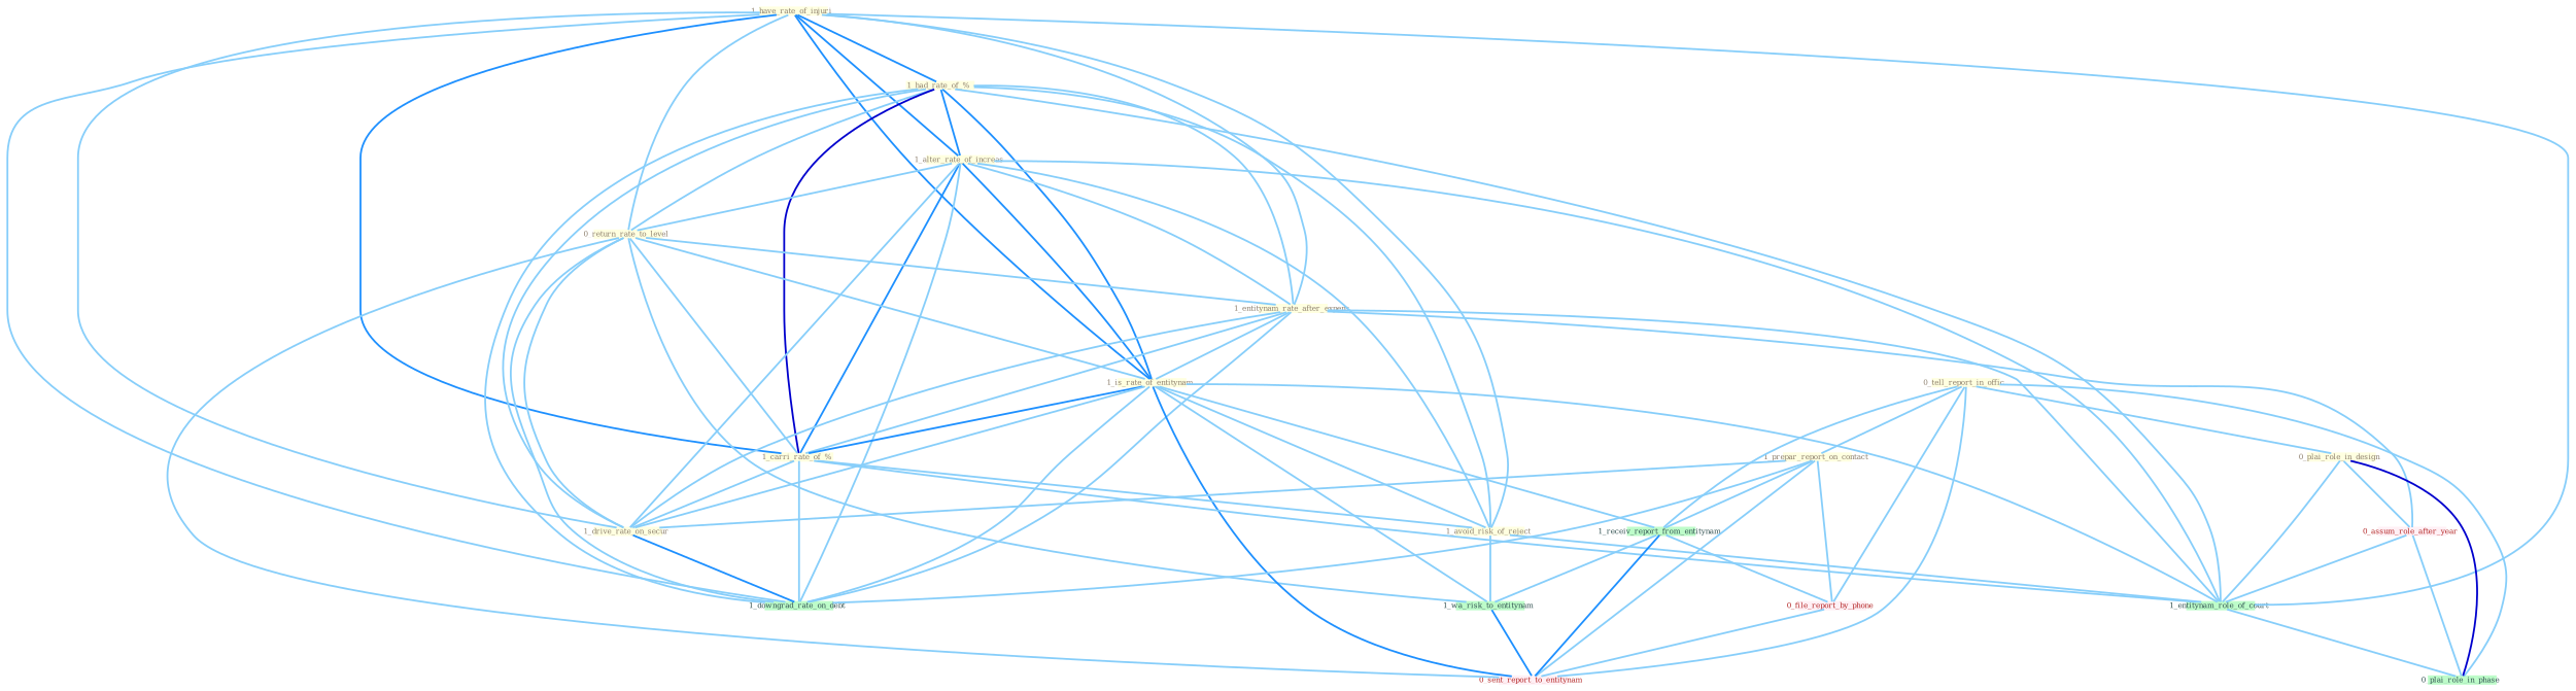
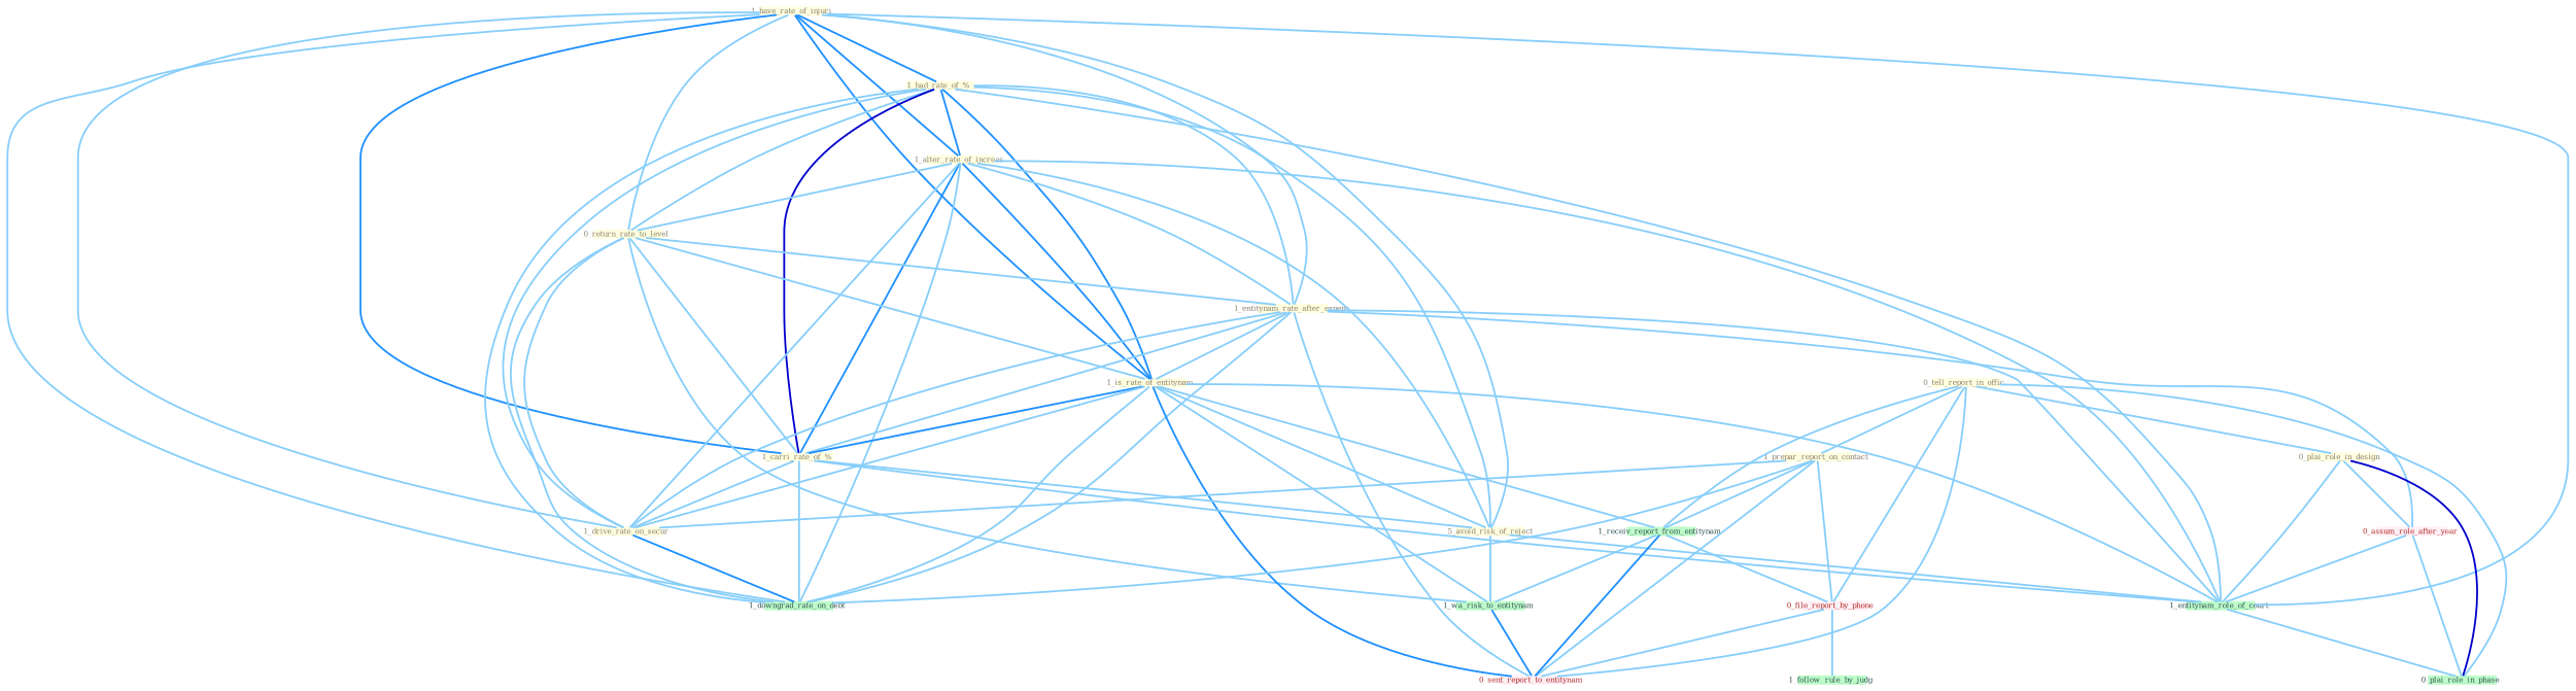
  graph {
    node [color="#ffffe0" fixedsize=true fontcolor="#8b7d6b" fontsize=4 shape=polygon style=filled]
    edge [color="#87cefa" w=1]
    "1_have_rate_of_injuri " [height=.06 width=.5]
    "1_had_rate_of_% " [height=.06 width=.5]
    "0_tell_report_in_offic " [height=.06 width=.5]
    "1_alter_rate_of_increas " [height=.06 width=.5]
    "0_return_rate_to_level " [height=.06 width=.5]
    "1_entitynam_rate_after_expens " [height=.06 width=.5]
    "1_is_rate_of_entitynam " [height=.06 width=.5]
    "1_carri_rate_of_% " [height=.06 width=.5]
    "1_prepar_report_on_contact " [height=.06 width=.5]
    "1_drive_rate_on_secur " [height=.06 width=.5]
-   "1_avoid_risk_of_reject " [height=.06 width=.5]
+   "1_avoid_risk_of_reject " [height=.06 width=.5 label="5_avoid_risk_of_reject"]
    "0_plai_role_in_design " [height=.06 width=.5]
    "0_assum_role_after_year " [color="#fff0f5" fontcolor="#b22222" height=.06 width=.5]
    "0_file_report_by_phone " [color="#fff0f5" fontcolor="#b22222" height=.06 width=.5]
    "0_sent_report_to_entitynam " [color="#fff0f5" fontcolor="#b22222" height=.06 width=.5]
    "1_entitynam_role_of_court " [color="#BDFCC9" fontcolor="#2f4f4f" height=.06 width=.5]
    "1_downgrad_rate_on_debt " [color="#BDFCC9" fontcolor="#2f4f4f" height=.06 width=.5]
    "1_receiv_report_from_entitynam " [color="#BDFCC9" fontcolor="#2f4f4f" height=.06 width=.5]
    "0_plai_role_in_phase " [color="#BDFCC9" fontcolor="#2f4f4f" height=.06 width=.5]
    "1_wa_risk_to_entitynam " [color="#BDFCC9" fontcolor="#2f4f4f" height=.06 width=.5]
+   "1_follow_rule_by_judg " [color="#BDFCC9" fontcolor="#2f4f4f" height=.06 width=.5]
    subgraph sub_1 {
      "1_have_rate_of_injuri "
      "1_had_rate_of_% "
      "0_tell_report_in_offic "
      "1_alter_rate_of_increas "
      "0_return_rate_to_level "
      "1_entitynam_rate_after_expens "
      "1_is_rate_of_entitynam "
      "1_carri_rate_of_% "
      "1_prepar_report_on_contact "
      "1_drive_rate_on_secur "
      "1_avoid_risk_of_reject "
      "0_plai_role_in_design "
    }
    subgraph sub_2 {
      "0_assum_role_after_year "
      "0_file_report_by_phone "
      "0_sent_report_to_entitynam "
    }
    "1_have_rate_of_injuri " -- "1_had_rate_of_% " [color="#1e90ff" w=2]
    "1_have_rate_of_injuri " -- "1_alter_rate_of_increas " [color="#1e90ff" w=2]
    "1_have_rate_of_injuri " -- "0_return_rate_to_level "
    "1_have_rate_of_injuri " -- "1_entitynam_rate_after_expens "
    "1_have_rate_of_injuri " -- "1_is_rate_of_entitynam " [color="#1e90ff" w=2]
    "1_have_rate_of_injuri " -- "1_carri_rate_of_% " [color="#1e90ff" w=2]
    "1_have_rate_of_injuri " -- "1_drive_rate_on_secur "
    "1_have_rate_of_injuri " -- "1_avoid_risk_of_reject "
    "1_have_rate_of_injuri " -- "1_entitynam_role_of_court "
    "1_have_rate_of_injuri " -- "1_downgrad_rate_on_debt "
    "1_had_rate_of_% " -- "1_alter_rate_of_increas " [color="#1e90ff" w=2]
    "1_had_rate_of_% " -- "0_return_rate_to_level "
    "1_had_rate_of_% " -- "1_entitynam_rate_after_expens "
    "1_had_rate_of_% " -- "1_is_rate_of_entitynam " [color="#1e90ff" w=2]
    "1_had_rate_of_% " -- "1_carri_rate_of_% " [color="#0000cd" w=3]
    "1_had_rate_of_% " -- "1_drive_rate_on_secur "
    "1_had_rate_of_% " -- "1_avoid_risk_of_reject "
    "1_had_rate_of_% " -- "1_entitynam_role_of_court "
    "1_had_rate_of_% " -- "1_downgrad_rate_on_debt "
    "0_tell_report_in_offic " -- "1_prepar_report_on_contact "
    "0_tell_report_in_offic " -- "0_plai_role_in_design "
    "0_tell_report_in_offic " -- "0_file_report_by_phone "
    "0_tell_report_in_offic " -- "0_sent_report_to_entitynam "
    "0_tell_report_in_offic " -- "1_receiv_report_from_entitynam "
    "0_tell_report_in_offic " -- "0_plai_role_in_phase "
    "1_alter_rate_of_increas " -- "0_return_rate_to_level "
    "1_alter_rate_of_increas " -- "1_entitynam_rate_after_expens "
    "1_alter_rate_of_increas " -- "1_is_rate_of_entitynam " [color="#1e90ff" w=2]
    "1_alter_rate_of_increas " -- "1_carri_rate_of_% " [color="#1e90ff" w=2]
    "1_alter_rate_of_increas " -- "1_drive_rate_on_secur "
    "1_alter_rate_of_increas " -- "1_avoid_risk_of_reject "
    "1_alter_rate_of_increas " -- "1_entitynam_role_of_court "
    "1_alter_rate_of_increas " -- "1_downgrad_rate_on_debt "
    "0_return_rate_to_level " -- "1_entitynam_rate_after_expens "
    "0_return_rate_to_level " -- "1_is_rate_of_entitynam "
    "0_return_rate_to_level " -- "1_carri_rate_of_% "
    "0_return_rate_to_level " -- "1_drive_rate_on_secur "
-   "0_return_rate_to_level " -- "0_sent_report_to_entitynam "
+   "1_entitynam_rate_after_expens " -- "0_sent_report_to_entitynam "
    "0_return_rate_to_level " -- "1_downgrad_rate_on_debt "
    "0_return_rate_to_level " -- "1_wa_risk_to_entitynam "
    "1_entitynam_rate_after_expens " -- "1_is_rate_of_entitynam "
    "1_entitynam_rate_after_expens " -- "1_carri_rate_of_% "
    "1_entitynam_rate_after_expens " -- "1_drive_rate_on_secur "
    "1_entitynam_rate_after_expens " -- "0_assum_role_after_year "
    "1_entitynam_rate_after_expens " -- "1_entitynam_role_of_court "
    "1_entitynam_rate_after_expens " -- "1_downgrad_rate_on_debt "
    "1_is_rate_of_entitynam " -- "1_carri_rate_of_% " [color="#1e90ff" w=2]
    "1_is_rate_of_entitynam " -- "1_drive_rate_on_secur "
    "1_is_rate_of_entitynam " -- "1_avoid_risk_of_reject "
    "1_is_rate_of_entitynam " -- "0_sent_report_to_entitynam " [color="#1e90ff"]
    "1_is_rate_of_entitynam " -- "1_entitynam_role_of_court "
    "1_is_rate_of_entitynam " -- "1_downgrad_rate_on_debt "
    "1_is_rate_of_entitynam " -- "1_receiv_report_from_entitynam "
    "1_is_rate_of_entitynam " -- "1_wa_risk_to_entitynam "
    "1_carri_rate_of_% " -- "1_drive_rate_on_secur "
    "1_carri_rate_of_% " -- "1_avoid_risk_of_reject "
    "1_carri_rate_of_% " -- "1_entitynam_role_of_court "
    "1_carri_rate_of_% " -- "1_downgrad_rate_on_debt "
    "1_prepar_report_on_contact " -- "1_drive_rate_on_secur "
    "1_prepar_report_on_contact " -- "0_file_report_by_phone "
    "1_prepar_report_on_contact " -- "0_sent_report_to_entitynam "
    "1_prepar_report_on_contact " -- "1_downgrad_rate_on_debt "
    "1_prepar_report_on_contact " -- "1_receiv_report_from_entitynam "
    "1_drive_rate_on_secur " -- "1_downgrad_rate_on_debt " [color="#1e90ff" w=2]
    "1_avoid_risk_of_reject " -- "1_entitynam_role_of_court "
    "1_avoid_risk_of_reject " -- "1_wa_risk_to_entitynam "
    "0_plai_role_in_design " -- "0_assum_role_after_year "
    "0_plai_role_in_design " -- "1_entitynam_role_of_court "
    "0_plai_role_in_design " -- "0_plai_role_in_phase " [color="#0000cd" w=3]
    "0_assum_role_after_year " -- "1_entitynam_role_of_court "
    "0_assum_role_after_year " -- "0_plai_role_in_phase "
    "0_file_report_by_phone " -- "0_sent_report_to_entitynam "
+   "0_file_report_by_phone " -- "1_follow_rule_by_judg "
    "1_entitynam_role_of_court " -- "0_plai_role_in_phase "
    "1_receiv_report_from_entitynam " -- "0_file_report_by_phone "
    "1_receiv_report_from_entitynam " -- "0_sent_report_to_entitynam " [color="#1e90ff" w=2]
    "1_receiv_report_from_entitynam " -- "1_wa_risk_to_entitynam "
    "1_wa_risk_to_entitynam " -- "0_sent_report_to_entitynam " [color="#1e90ff" w=2]
  }
